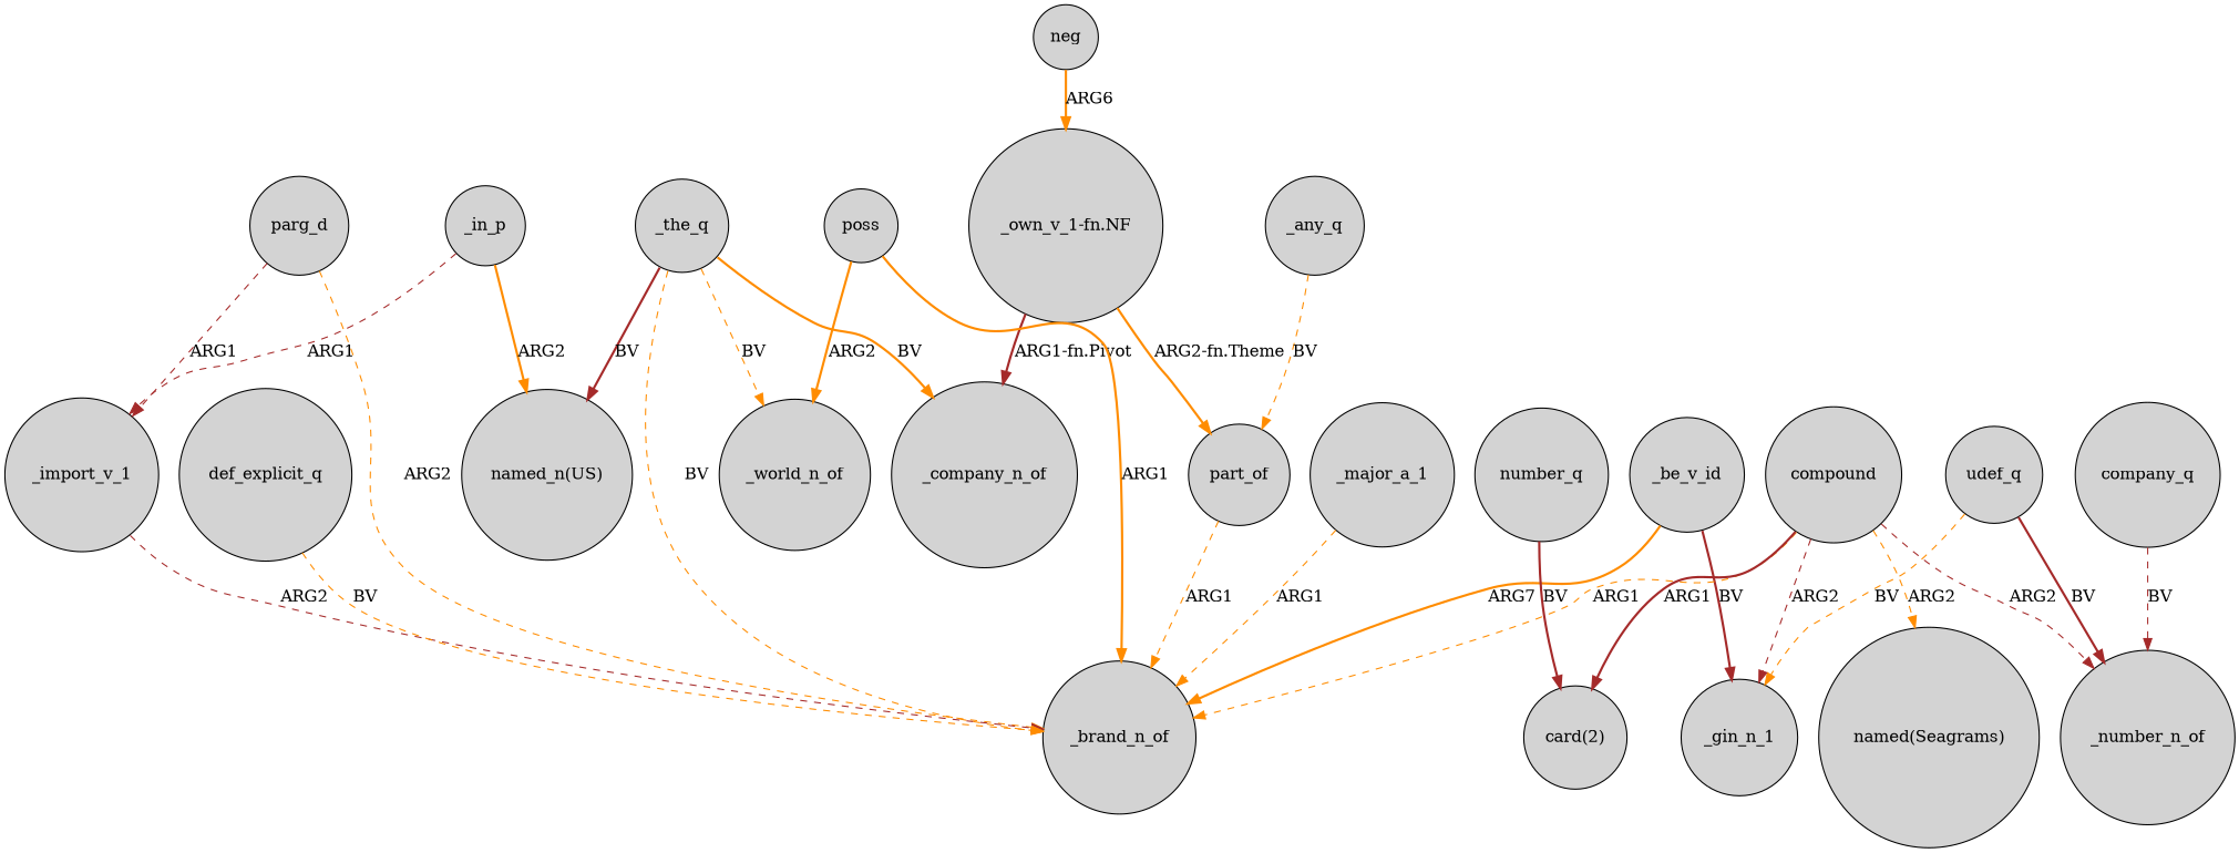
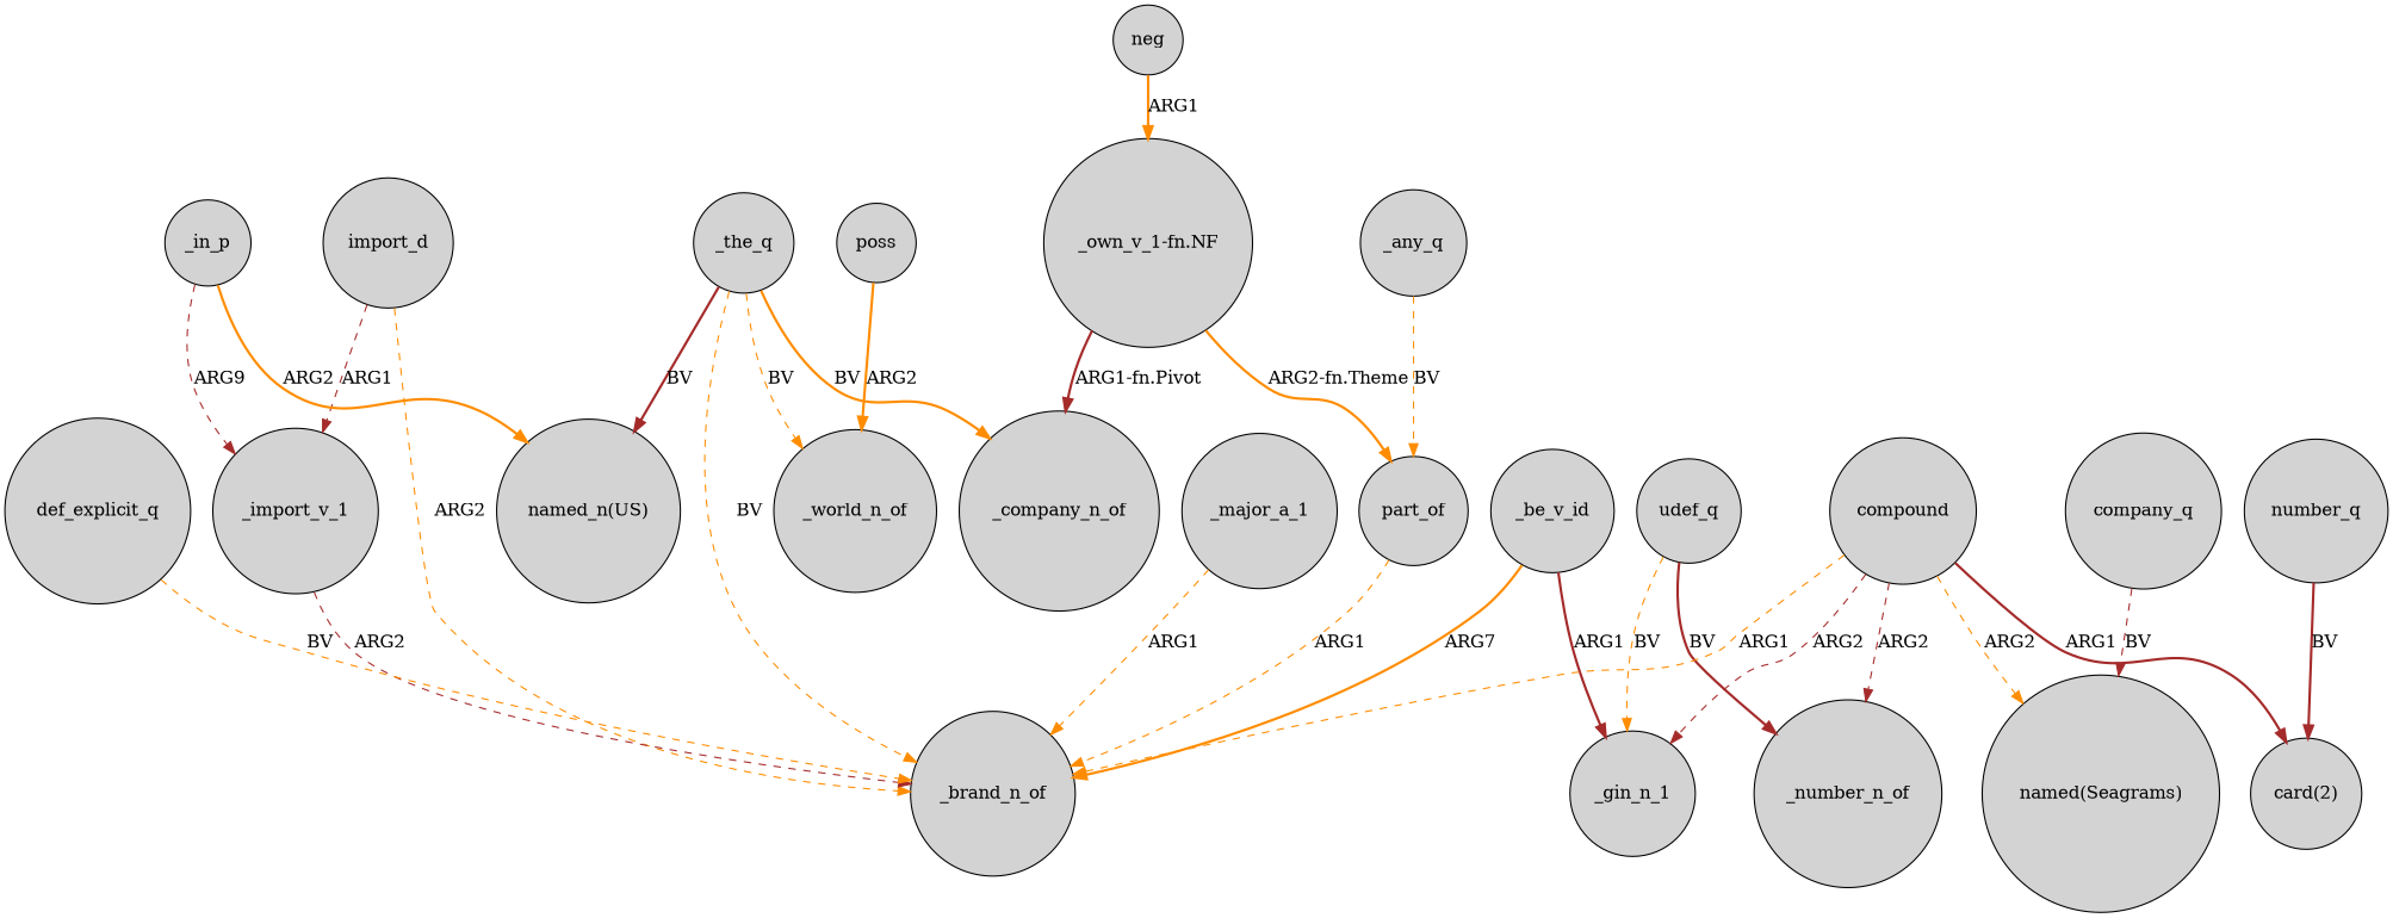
  digraph {
    node [shape=circle style=filled]
    edge [color=darkorange style=dashed]
    _major_a_1
    _brand_n_of
-   parg_d
+   parg_d [label=import_d]
    _import_v_1
    _be_v_id
    _gin_n_1
    udef_q
    _number_n_of
    "_own_v_1-fn.NF"
    _company_n_of
    part_of
    _the_q
    "named_n(US)"
    _world_n_of
    compound
    "named(Seagrams)"
    "card(2)"
    _in_p
    n19 [label=company_q]
    def_explicit_q
    _any_q
    poss
    neg
    number_q
    _major_a_1 -> _brand_n_of [label=ARG1]
    parg_d -> _brand_n_of [label=ARG2]
    parg_d -> _import_v_1 [color=brown label=ARG1]
    _import_v_1 -> _brand_n_of [color=brown label=ARG2]
    _be_v_id -> _brand_n_of [label=ARG7 style=bold]
-   _be_v_id -> _gin_n_1 [color=brown label=BV style=bold]
+   _be_v_id -> _gin_n_1 [color=brown label=ARG1 style=bold]
    udef_q -> _gin_n_1 [label=BV]
    udef_q -> _number_n_of [color=brown label=BV style=bold]
    "_own_v_1-fn.NF" -> _company_n_of [color=brown label="ARG1-fn.Pivot" style=bold]
    "_own_v_1-fn.NF" -> part_of [label="ARG2-fn.Theme" style=bold]
    part_of -> _brand_n_of [label=ARG1]
    _the_q -> _brand_n_of [label=BV]
    _the_q -> _company_n_of [label=BV style=bold]
    _the_q -> "named_n(US)" [color=brown label=BV style=bold]
    _the_q -> _world_n_of [label=BV]
    compound -> _brand_n_of [label=ARG1]
    compound -> _gin_n_1 [color=brown label=ARG2]
    compound -> _number_n_of [color=brown label=ARG2]
    compound -> "named(Seagrams)" [label=ARG2]
    compound -> "card(2)" [color=brown label=ARG1 style=bold]
-   _in_p -> _import_v_1 [color=brown label=ARG1]
+   _in_p -> _import_v_1 [color=brown label=ARG9]
    _in_p -> "named_n(US)" [label=ARG2 style=bold]
-   n19 -> _number_n_of [color=brown label=BV]
+   n19 -> "named(Seagrams)" [color=brown label=BV]
    def_explicit_q -> _brand_n_of [label=BV]
    _any_q -> part_of [label=BV]
-   poss -> _brand_n_of [label=ARG1 style=bold]
    poss -> _world_n_of [label=ARG2 style=bold]
-   neg -> "_own_v_1-fn.NF" [label=ARG6 style=bold]
+   neg -> "_own_v_1-fn.NF" [label=ARG1 style=bold]
    number_q -> "card(2)" [color=brown label=BV style=bold]
  }
